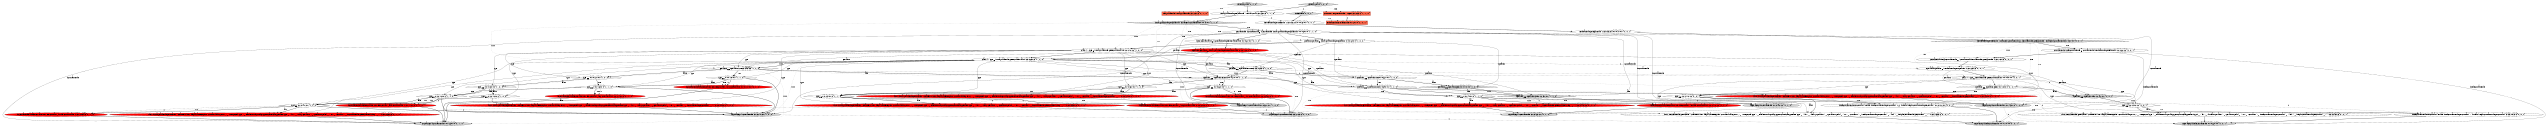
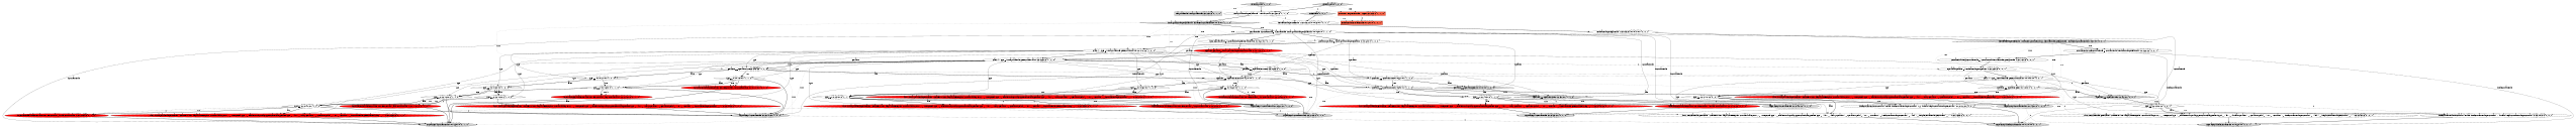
  digraph {
    node [fillcolor=white shape=ellipse style=filled]
    edge [style=bold]
    n1 [label="Object constantValue = irConstantNode.getDecorationValue()@@@6@@@['0', '1', '0']"]
    n2 [fillcolor=red label="Operation operation = irUnaryMathNode.getDecorationValue()@@@7@@@['0', '1', '0']"]
    n3 [label="operation == Operation.SUB@@@9@@@['1', '1', '0']" shape=diamond]
    n4 [label="Class<?> type = irUnaryMathNode.getDecorationValue()@@@8@@@['1', '1', '0']"]
    n5 [label="operation == Operation.BWNOT@@@27@@@['1', '1', '0']" shape=diamond]
    n6 [label="operation == Operation.NOT@@@39@@@['1', '1', '0']" shape=diamond]
    n7 [fillcolor=lightgray label="operation == Operation.ADD@@@48@@@['1', '1', '0']" shape=diamond]
    n8 [label="type == @@@16@@@['1', '1', '0']" shape=diamond]
    n9 [label="type == @@@19@@@['1', '1', '0']" shape=diamond]
    n10 [fillcolor=red label="irConstantNode.attachDecoration(new IRDConstant(-(float)constantValue))@@@17@@@['0', '1', '0']"]
    n11 [fillcolor=lightgray label="scope.accept(irConstantNode)@@@24@@@['1', '0', '0']"]
    n12 [fillcolor=red label="throw irUnaryMathNode.getLocation().createError(new IllegalStateException(\"constant folding error: \" + \"unexpected type (\" + PainlessLookupUtility.typeToCanonicalTypeName(type) + \"( for \" + \"unary operation (\" + operation.symbol + \"( on \" + \"constant (\" + irConstantNode.getDecorationString() + \"(\"))@@@23@@@['0', '1', '0']"]
    n13 [fillcolor=red label="irConstantNode.attachDecoration(new IRDConstant(-(double)constantValue))@@@20@@@['0', '1', '0']"]
    n14 [fillcolor=lightgray label="scope.accept(irConstantNode)@@@25@@@['0', '1', '0']"]
    n15 [fillcolor=lightgray label="scope.accept(irLeftConstantNode)@@@17@@@['0', '0', '1']"]
-   n16 [fillcolor=tomato label="UnaryMathNode irUnaryMathNode@@@2@@@['0', '1', '0']" shape=box]
+   n16 [fillcolor=lightgray label="UnaryMathNode irUnaryMathNode@@@2@@@['0', '1', '0']" shape=box]
    n17 [label="type == @@@30@@@['1', '0', '0']" shape=diamond]
    n18 [fillcolor=red label="throw irUnaryMathNode.getLocation().createError(new IllegalStateException(\"constant folding error: \" + \"unexpected type (\" + PainlessLookupUtility.typeToCanonicalTypeName(type) + \"( for \" + \"unary operation (\" + operation.symbol + \"( on \" + \"constant (\" + irConstantNode.getConstant() + \"(\"))@@@34@@@['1', '0', '0']"]
    n19 [label="type == @@@31@@@['1', '1', '0']" shape=diamond]
    n20 [fillcolor=lightgray label="scope.accept(irConstantNode)@@@36@@@['1', '0', '0']"]
    n21 [fillcolor=red label="throw irUnaryMathNode.getLocation().createError(new IllegalStateException(\"constant folding error: \" + \"unexpected type (\" + PainlessLookupUtility.typeToCanonicalTypeName(type) + \"( for \" + \"unary operation (\" + operation.symbol + \"( on \" + \"constant (\" + irConstantNode.getDecorationString() + \"(\"))@@@35@@@['0', '1', '0']"]
    n22 [fillcolor=red label="irConstantNode.attachDecoration(new IRDConstant(~(long)constantValue))@@@32@@@['0', '1', '0']"]
    n23 [label="type == @@@40@@@['1', '1', '0']" shape=diamond]
    n24 [fillcolor=red label="throw irUnaryMathNode.getLocation().createError(new IllegalStateException(\"constant folding error: \" + \"unexpected type (\" + PainlessLookupUtility.typeToCanonicalTypeName(type) + \"( for \" + \"unary operation (\" + operation.symbol + \"( on \" + \"constant (\" + irConstantNode.getDecorationString() + \"(\"))@@@44@@@['0', '1', '0']"]
    n25 [fillcolor=lightgray label="scope.accept(irConstantNode)@@@45@@@['1', '0', '0']"]
    n26 [fillcolor=red label="irConstantNode.attachDecoration(new IRDConstant(!(boolean)constantValue))@@@41@@@['0', '1', '0']"]
    n27 [label="irLeftConstantNode.setConstant((boolean)irLeftConstantNode.getConstant() || (boolean)irRightConstantNode.getConstant())@@@21@@@['0', '0', '1']"]
    n28 [fillcolor=lightgray label="scope.accept(irConstantNode)@@@46@@@['0', '1', '0']"]
    n29 [fillcolor=lightgray label="scope.accept(irLeftConstantNode)@@@26@@@['0', '0', '1']"]
    n30 [fillcolor=lightgray label="irUnaryMathNode.getChildNode() instanceof ConstantNode@@@4@@@['1', '1', '0']" shape=diamond]
    n31 [label="Class<?> type = irUnaryMathNode.getDecorationValue()@@@7@@@['1', '0', '0']"]
    n32 [label="Operation operation = irUnaryMathNode.getOperation()@@@6@@@['1', '0', '0']"]
    n33 [label="ConstantNode irConstantNode = (ConstantNode)irUnaryMathNode.getChildNode()@@@5@@@['1', '1', '0']"]
    n34 [label="type == @@@15@@@['1', '0', '0']" shape=diamond]
    n35 [label="type == @@@18@@@['1', '0', '0']" shape=diamond]
    n36 [fillcolor=red label="throw irUnaryMathNode.getLocation().createError(new IllegalStateException(\"constant folding error: \" + \"unexpected type (\" + PainlessLookupUtility.typeToCanonicalTypeName(type) + \"( for \" + \"unary operation (\" + operation.symbol + \"( on \" + \"constant (\" + irConstantNode.getConstant() + \"(\"))@@@22@@@['1', '0', '0']"]
    n37 [label="type == @@@12@@@['1', '0', '0']" shape=diamond]
    n38 [fillcolor=red label="throw irUnaryMathNode.getLocation().createError(new IllegalStateException(\"constant folding error: \" + \"unexpected type (\" + PainlessLookupUtility.typeToCanonicalTypeName(type) + \"( for \" + \"unary operation (\" + operation.symbol + \"( on \" + \"constant (\" + irConstantNode.getConstant() + \"(\"))@@@43@@@['1', '0', '0']"]
    n39 [label="Class<?> type = irBooleanNode.getDecorationValue()@@@9@@@['0', '0', '1']"]
    n40 [label="type == @@@10@@@['1', '1', '0']" shape=diamond]
    n41 [label="Operation operation = irBooleanNode.getOperation()@@@8@@@['0', '0', '1']"]
    n42 [label="type == @@@28@@@['1', '1', '0']" shape=diamond]
    n43 [label="operation == Operation.BWNOT@@@26@@@['1', '0', '0']" shape=diamond]
    n44 [label="type == @@@13@@@['1', '1', '0']" shape=diamond]
    n45 [label="operation == Operation.NOT@@@38@@@['1', '0', '0']" shape=diamond]
    n46 [fillcolor=lightgray label="operation == Operation.ADD@@@47@@@['1', '0', '0']" shape=diamond]
    n47 [fillcolor=lightgray label="scope.accept(irConstantNode)@@@37@@@['0', '1', '0']"]
    n48 [fillcolor=lightgray label="scope.accept(irConstantNode)@@@49@@@['0', '1', '0']"]
    n49 [label="throw irBooleanNode.getLocation().createError(new IllegalStateException(\"constant folding error: \" + \"unexpected type (\" + PainlessLookupUtility.typeToCanonicalTypeName(type) + \"( for \" + \"binary operation (\" + operation.symbol + \"( on \" + \"constants (\" + irLeftConstantNode.getConstant() + \"( and (\" + irRightConstantNode.getConstant() + \"(\"))@@@15@@@['0', '0', '1']"]
    n50 [label="throw irBooleanNode.getLocation().createError(new IllegalStateException(\"constant folding error: \" + \"unexpected type (\" + PainlessLookupUtility.typeToCanonicalTypeName(type) + \"( for \" + \"boolean operation (\" + operation.symbol + \"( on \" + \"constants (\" + irLeftConstantNode.getConstant() + \"( and (\" + irRightConstantNode.getConstant() + \"(\"))@@@24@@@['0', '0', '1']"]
    n51 [fillcolor=lightgray label="visitUnaryMath['0', '1', '0']" shape=diamond]
    n52 [fillcolor=tomato label="Consumer<ExpressionNode> scope@@@2@@@['1', '1', '0']" shape=box]
    n53 [label="irUnaryMathNode.getChildNode().visit(this,null)@@@3@@@['1', '1', '0']"]
    n54 [fillcolor=tomato label="BooleanNode irBooleanNode@@@2@@@['0', '0', '1']" shape=box]
    n55 [label="irBooleanNode.getLeftNode().visit(this,null)@@@3@@@['0', '0', '1']"]
    n56 [fillcolor=lightgray label="operation == Operation.OR@@@19@@@['0', '0', '1']" shape=diamond]
    n57 [label="type == @@@20@@@['0', '0', '1']" shape=diamond]
    n58 [fillcolor=lightgray label="irBooleanNode.getLeftNode() instanceof ConstantNode && irBooleanNode.getRightNode() instanceof ConstantNode@@@5@@@['0', '0', '1']" shape=diamond]
    n59 [label="ConstantNode irRightConstantNode = (ConstantNode)irBooleanNode.getRightNode()@@@7@@@['0', '0', '1']"]
    n60 [label="operation == Operation.AND@@@10@@@['0', '0', '1']" shape=diamond]
    n61 [label="ConstantNode irLeftConstantNode = (ConstantNode)irBooleanNode.getLeftNode()@@@6@@@['0', '0', '1']"]
    n62 [label="type == @@@11@@@['0', '0', '1']" shape=diamond]
    n63 [fillcolor=lightgray label="visitBoolean['0', '0', '1']" shape=diamond]
    n64 [label="irBooleanNode.getRightNode().visit(this,null)@@@4@@@['0', '0', '1']"]
    n65 [fillcolor=red label="irConstantNode.attachDecoration(new IRDConstant(~(int)constantValue))@@@29@@@['0', '1', '0']"]
    n66 [label="irLeftConstantNode.setConstant((boolean)irLeftConstantNode.getConstant() && (boolean)irRightConstantNode.getConstant())@@@12@@@['0', '0', '1']"]
    n67 [fillcolor=red label="irConstantNode.attachDecoration(new IRDConstant(-(int)constantValue))@@@11@@@['0', '1', '0']"]
    n68 [fillcolor=red label="irConstantNode.attachDecoration(new IRDConstant(-(long)constantValue))@@@14@@@['0', '1', '0']"]
    n69 [fillcolor=lightgray label="visitUnaryMath['1', '0', '0']" shape=diamond]
    n1 -> n2
    n2 -> n3 [label=operation style=solid]
    n2 -> n4
    n2 -> n5 [label=operation style=solid]
    n2 -> n6 [label=operation style=solid]
    n2 -> n7 [label=operation style=solid]
    n3 -> n5
    n3 -> n5 [label=false style=dotted]
    n3 -> n14 [label=true style=dotted]
    n3 -> n37
    n3 -> n37 [label=false style=dotted]
    n3 -> n39 [label=0 style=dashed]
    n3 -> n40
    n3 -> n40 [label=true style=dotted]
    n4 -> n3 [label=true style=dotted]
    n4 -> n3
    n4 -> n8 [label=type style=solid]
    n4 -> n9 [label=type style=solid]
    n4 -> n11 [label=true style=dotted]
    n4 -> n12 [label=type style=solid]
    n4 -> n19 [label=type style=solid]
    n4 -> n21 [label=type style=solid]
    n4 -> n23 [label=type style=solid]
    n4 -> n24 [label=type style=solid]
    n4 -> n40 [label=type style=solid]
    n4 -> n41 [label=0 style=dashed]
    n4 -> n42 [label=type style=solid]
    n4 -> n43 [label=false style=dotted]
    n4 -> n43
    n4 -> n44 [label=type style=solid]
    n5 -> n6 [label=false style=dotted]
    n5 -> n6
    n5 -> n17
    n5 -> n17 [label=false style=dotted]
    n5 -> n42
    n5 -> n42 [label=true style=dotted]
    n5 -> n47 [label=true style=dotted]
    n6 -> n7
    n6 -> n7 [label=false style=dotted]
    n6 -> n23 [label=true style=dotted]
    n6 -> n23
    n6 -> n28 [label=true style=dotted]
    n6 -> n38 [label=false style=dotted]
    n6 -> n38
    n7 -> n48 [label=true style=dotted]
    n7 -> n48
    n8 -> n9 [label=false style=dotted]
    n8 -> n9
    n8 -> n10
    n8 -> n10 [label=0 style=dashed]
    n8 -> n10 [label=true style=dotted]
    n8 -> n11
    n9 -> n11
    n9 -> n12
    n9 -> n12 [label=false style=dotted]
    n9 -> n13 [label=true style=dotted]
    n9 -> n13
    n9 -> n13 [label=0 style=dashed]
    n10 -> n14
    n11 -> n15 [label=0 style=dashed]
    n12 -> n14
    n13 -> n14
    n17 -> n18 [label=false style=dotted]
    n17 -> n18
    n17 -> n19 [label=true style=dotted]
    n17 -> n19
    n18 -> n20
    n18 -> n21 [label=0 style=dashed]
+   n19 -> n20
    n19 -> n21
    n19 -> n21 [label=false style=dotted]
    n19 -> n22 [label=0 style=dashed]
    n19 -> n22
    n19 -> n22 [label=true style=dotted]
    n21 -> n47
    n22 -> n47
    n23 -> n24 [label=false style=dotted]
    n23 -> n24
    n23 -> n25
    n23 -> n26
    n23 -> n26 [label=true style=dotted]
    n23 -> n26 [label=0 style=dashed]
    n23 -> n27 [label=0 style=dashed]
    n24 -> n28
    n25 -> n29 [label=0 style=dashed]
    n26 -> n28
    n27 -> n29
    n30 -> n1 [label=true style=dotted]
    n30 -> n2 [label=true style=dotted]
    n30 -> n3 [label=true style=dotted]
    n30 -> n4 [label=true style=dotted]
    n30 -> n31 [label=true style=dotted]
    n30 -> n32 [label=true style=dotted]
    n30 -> n33
    n30 -> n33 [label=true style=dotted]
    n31 -> n3 [label=type style=solid]
    n31 -> n4
    n31 -> n5 [label=type style=solid]
    n31 -> n6 [label=type style=solid]
    n31 -> n17 [label=type style=solid]
    n31 -> n18 [label=type style=solid]
    n31 -> n34 [label=type style=solid]
    n31 -> n35 [label=type style=solid]
    n31 -> n36 [label=type style=solid]
    n31 -> n37 [label=type style=solid]
    n31 -> n38 [label=type style=solid]
    n32 -> n4 [label=operation style=solid]
    n32 -> n31
    n32 -> n43 [label=operation style=solid]
    n32 -> n45 [label=operation style=solid]
    n32 -> n46 [label=operation style=solid]
    n33 -> n1
    n33 -> n7 [label=irConstantNode style=solid]
    n33 -> n11 [label=irConstantNode style=solid]
    n33 -> n14 [label=irConstantNode style=solid]
    n33 -> n20 [label=irConstantNode style=solid]
    n33 -> n25 [label=irConstantNode style=solid]
    n33 -> n28 [label=irConstantNode style=solid]
    n33 -> n32
    n33 -> n47 [label=irConstantNode style=solid]
    n33 -> n48 [label=irConstantNode style=solid]
    n34 -> n8 [label=true style=dotted]
    n34 -> n8
    n34 -> n35 [label=false style=dotted]
    n34 -> n35
    n35 -> n9
    n35 -> n9 [label=true style=dotted]
    n35 -> n36
    n35 -> n36 [label=false style=dotted]
    n36 -> n11
    n36 -> n12 [label=0 style=dashed]
    n36 -> n49 [label=0 style=dashed]
    n37 -> n34
    n37 -> n34 [label=false style=dotted]
    n37 -> n44 [label=true style=dotted]
    n37 -> n44
    n38 -> n24 [label=0 style=dashed]
    n38 -> n25
    n38 -> n50 [label=0 style=dashed]
    n39 -> n49 [label=type style=solid]
    n39 -> n50 [label=type style=solid]
    n39 -> n57 [label=type style=solid]
    n39 -> n60
    n39 -> n62 [label=type style=solid]
    n40 -> n11
    n40 -> n44 [label=false style=dotted]
    n40 -> n44
    n40 -> n67 [label=true style=dotted]
    n40 -> n67 [label=0 style=dashed]
    n40 -> n67
    n41 -> n39
    n41 -> n56 [label=operation style=solid]
    n41 -> n60 [label=operation style=solid]
    n42 -> n19
    n42 -> n19 [label=false style=dotted]
    n42 -> n20
    n42 -> n65
    n42 -> n65 [label=0 style=dashed]
    n42 -> n65 [label=true style=dotted]
    n43 -> n5
    n43 -> n5 [label=true style=dotted]
    n43 -> n20 [label=true style=dotted]
    n43 -> n45 [label=false style=dotted]
    n43 -> n45
    n43 -> n56 [label=0 style=dashed]
    n44 -> n8 [label=false style=dotted]
    n44 -> n8
    n44 -> n11
    n44 -> n68 [label=0 style=dashed]
    n44 -> n68
    n44 -> n68 [label=true style=dotted]
    n45 -> n6
    n45 -> n6 [label=true style=dotted]
    n45 -> n25 [label=true style=dotted]
    n45 -> n46
    n45 -> n46 [label=false style=dotted]
    n46 -> n7 [label=true style=dotted]
    n46 -> n7
    n49 -> n15
    n50 -> n29
    n51 -> n16 [label=true style=dotted]
    n51 -> n52 [label=0 style=dotted]
    n51 -> n53
    n52 -> n54 [label=0 style=dashed]
    n53 -> n30
    n53 -> n55 [label=0 style=dashed]
    n55 -> n64
-   n56 -> n29 [label=true style=dotted]
    n56 -> n57 [label=true style=dotted]
    n56 -> n57
    n57 -> n27 [label=true style=dotted]
    n57 -> n27
    n57 -> n50 [label=false style=dotted]
    n57 -> n50
    n58 -> n39 [label=true style=dotted]
    n58 -> n41 [label=true style=dotted]
    n58 -> n59 [label=true style=dotted]
    n58 -> n60 [label=true style=dotted]
    n58 -> n61 [label=true style=dotted]
    n58 -> n61
    n59 -> n41
    n60 -> n15 [label=true style=dotted]
    n60 -> n56 [label=false style=dotted]
    n60 -> n56
    n60 -> n62
    n60 -> n62 [label=true style=dotted]
    n61 -> n15 [label=irLeftConstantNode style=solid]
    n61 -> n29 [label=irLeftConstantNode style=solid]
    n61 -> n59
    n62 -> n49
    n62 -> n49 [label=false style=dotted]
    n62 -> n66
    n62 -> n66 [label=true style=dotted]
    n63 -> n54 [label=true style=dotted]
    n63 -> n55
    n64 -> n58
    n65 -> n47
    n66 -> n15
    n67 -> n14
    n68 -> n14
    n69 -> n52 [label=true style=dotted]
    n69 -> n53
  }
